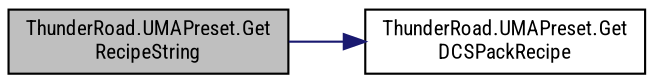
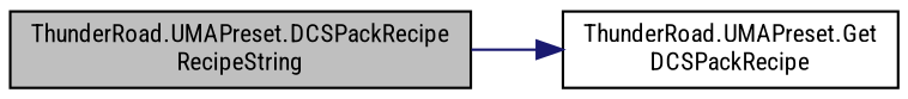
  digraph {
    rankdir=LR
    fontname="Roboto Condensed"
    node [color=black fontname="Roboto Condensed" fontsize=10 shape=record style=filled]
-   n1 [fillcolor=grey75 fontcolor=black height=0.2 label="ThunderRoad.UMAPreset.Get\lRecipeString" width=0.4]
+   n1 [fillcolor=grey75 fontcolor=black height=0.2 label="ThunderRoad.UMAPreset.DCSPackRecipe\lRecipeString" width=0.4]
    n2 [fillcolor=white height=0.2 label="ThunderRoad.UMAPreset.Get\lDCSPackRecipe" width=0.4]
    n1 -> n2 [color=midnightblue fontname="Roboto Condensed" fontsize=10 labelfontname=Helvetica labelfontsize=10 style=solid]
  }
